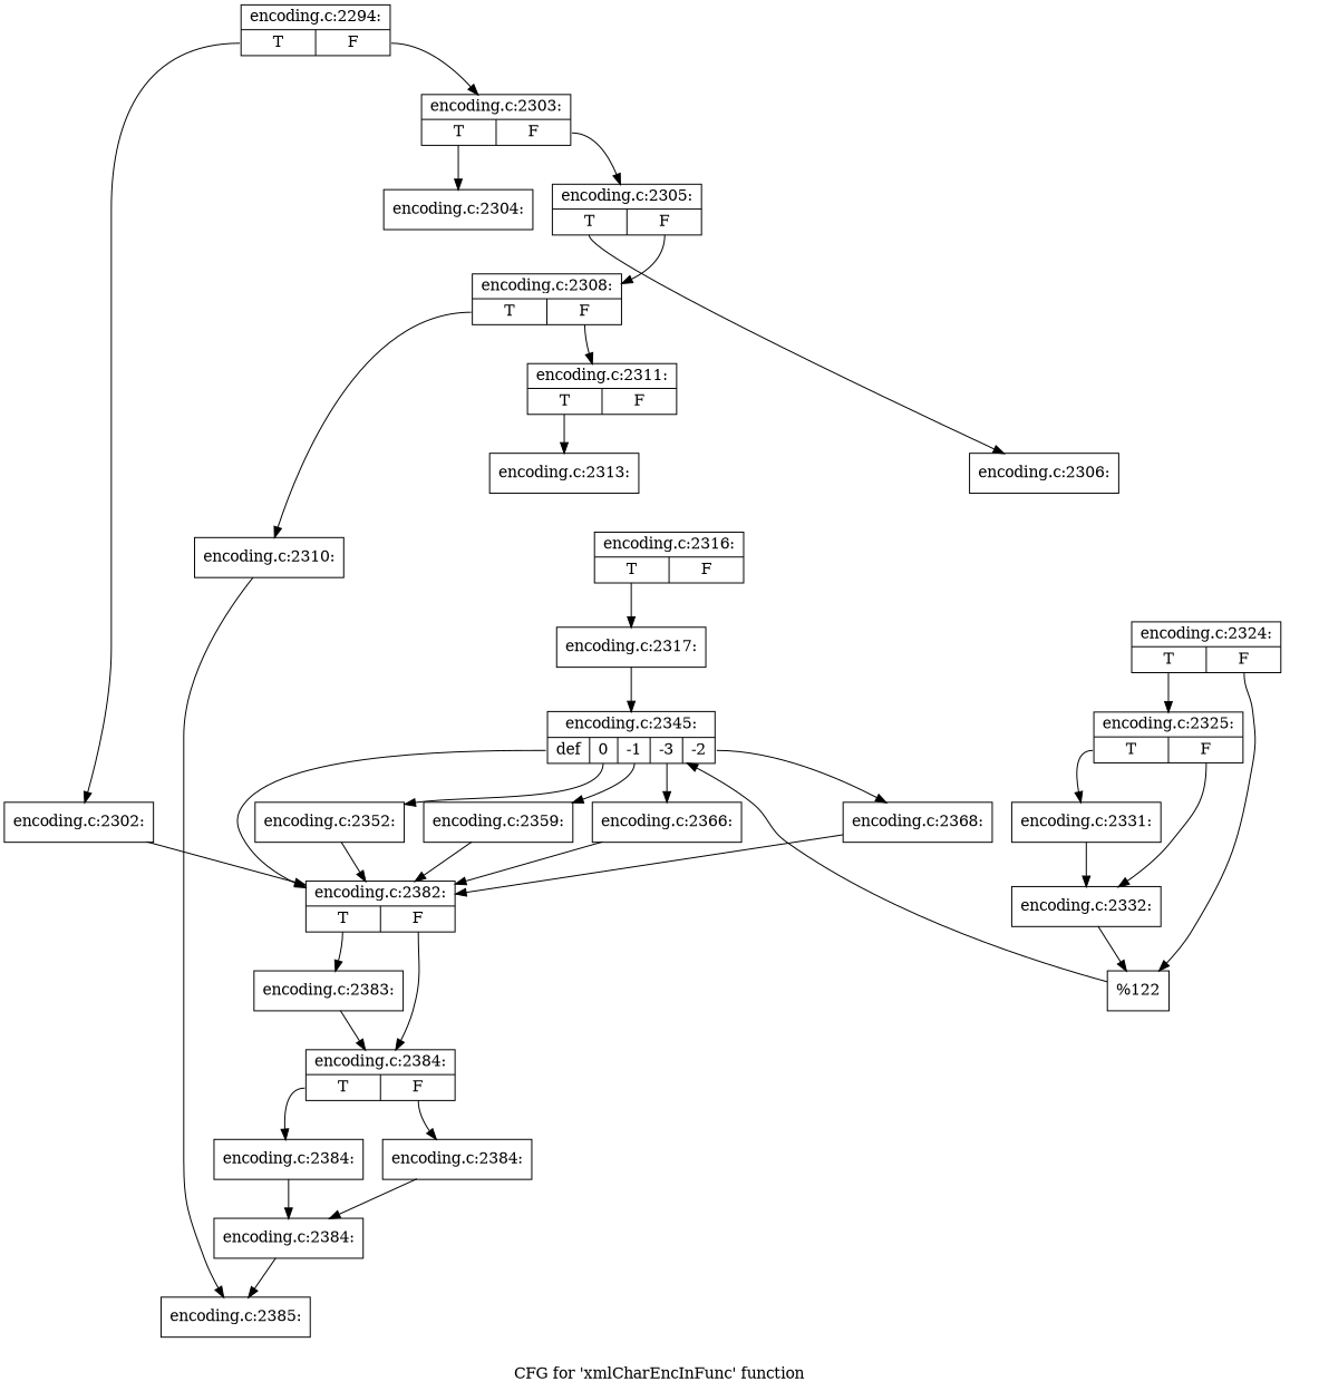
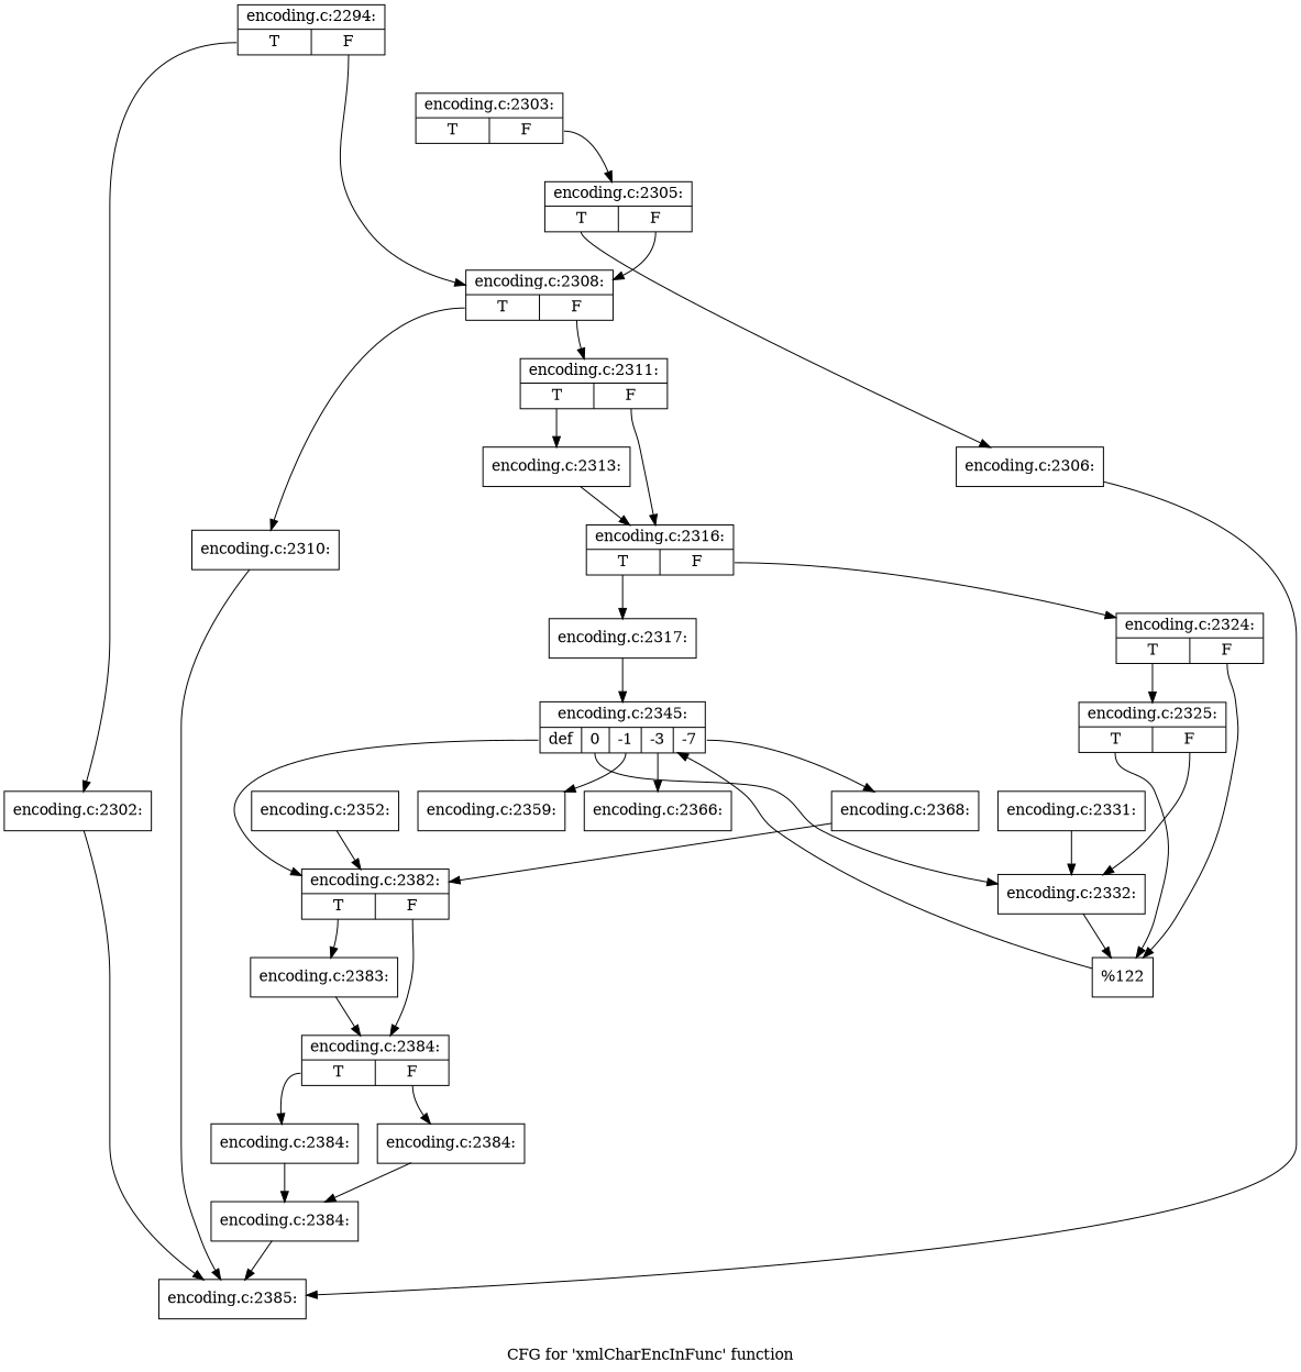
  digraph {
    label="CFG for 'xmlCharEncInFunc' function"
    node [shape=record]
    n1 [label="{encoding.c:2294:|{<s0>T|<s1>F}}"]
    n2 [label="{encoding.c:2302:}"]
    n3 [label="{encoding.c:2303:|{<s0>T|<s1>F}}"]
    n4 [label="{encoding.c:2385:}"]
-   n5 [label="{encoding.c:2304:}"]
    n6 [label="{encoding.c:2305:|{<s0>T|<s1>F}}"]
    n7 [label="{encoding.c:2306:}"]
    n8 [label="{encoding.c:2308:|{<s0>T|<s1>F}}"]
    n9 [label="{encoding.c:2310:}"]
    n10 [label="{encoding.c:2311:|{<s0>T|<s1>F}}"]
    n11 [label="{encoding.c:2313:}"]
    n12 [label="{encoding.c:2316:|{<s0>T|<s1>F}}"]
    n13 [label="{encoding.c:2317:}"]
    n14 [label="{encoding.c:2324:|{<s0>T|<s1>F}}"]
-   n15 [label="{encoding.c:2345:|{<s0>def|<s1>0|<s2>-1|<s3>-3|<s4>-2}}"]
+   n15 [label="{encoding.c:2345:|{<s0>def|<s1>0|<s2>-1|<s3>-3|<s4>-7}}"]
    n16 [label="{encoding.c:2325:|{<s0>T|<s1>F}}"]
    n17 [label="{%122}"]
    n18 [label="{encoding.c:2382:|{<s0>T|<s1>F}}"]
    n19 [label="{encoding.c:2352:}"]
    n20 [label="{encoding.c:2359:}"]
    n21 [label="{encoding.c:2366:}"]
    n22 [label="{encoding.c:2368:}"]
    n23 [label="{encoding.c:2331:}"]
    n24 [label="{encoding.c:2332:}"]
    n25 [label="{encoding.c:2383:}"]
    n26 [label="{encoding.c:2384:|{<s0>T|<s1>F}}"]
    n27 [label="{encoding.c:2384:}"]
    n28 [label="{encoding.c:2384:}"]
    n29 [label="{encoding.c:2384:}"]
    n1 -> n2 [tailport=s0]
-   n1 -> n3 [tailport=s1]
-   n2 -> n18
-   n3 -> n5 [tailport=s0]
+   n1 -> n8 [tailport=s1]
+   n2 -> n4
    n3 -> n6 [tailport=s1]
    n6 -> n7 [tailport=s0]
    n6 -> n8 [tailport=s1]
+   n7 -> n4
    n8 -> n9 [tailport=s0]
    n8 -> n10 [tailport=s1]
    n9 -> n4
    n10 -> n11 [tailport=s0]
+   n10 -> n12 [tailport=s1]
+   n11 -> n12
    n12 -> n13 [tailport=s0]
+   n12 -> n14 [tailport=s1]
    n13 -> n15
    n14 -> n16 [tailport=s0]
    n14 -> n17 [tailport=s1]
    n15 -> n18 [tailport=s0]
-   n15 -> n19 [tailport=s1]
+   n15 -> n24 [tailport=s1]
    n15 -> n20 [tailport=s2]
    n15 -> n21 [tailport=s3]
    n15 -> n22 [tailport=s4]
-   n16 -> n23 [tailport=s0]
+   n16 -> n17 [tailport=s0]
    n16 -> n24 [tailport=s1]
    n17 -> n15
    n18 -> n25 [tailport=s0]
    n18 -> n26 [tailport=s1]
    n19 -> n18
-   n20 -> n18
-   n21 -> n18
    n22 -> n18
    n23 -> n24
    n24 -> n17
    n25 -> n26
    n26 -> n27 [tailport=s0]
    n26 -> n28 [tailport=s1]
    n27 -> n29
    n28 -> n29
    n29 -> n4
  }
